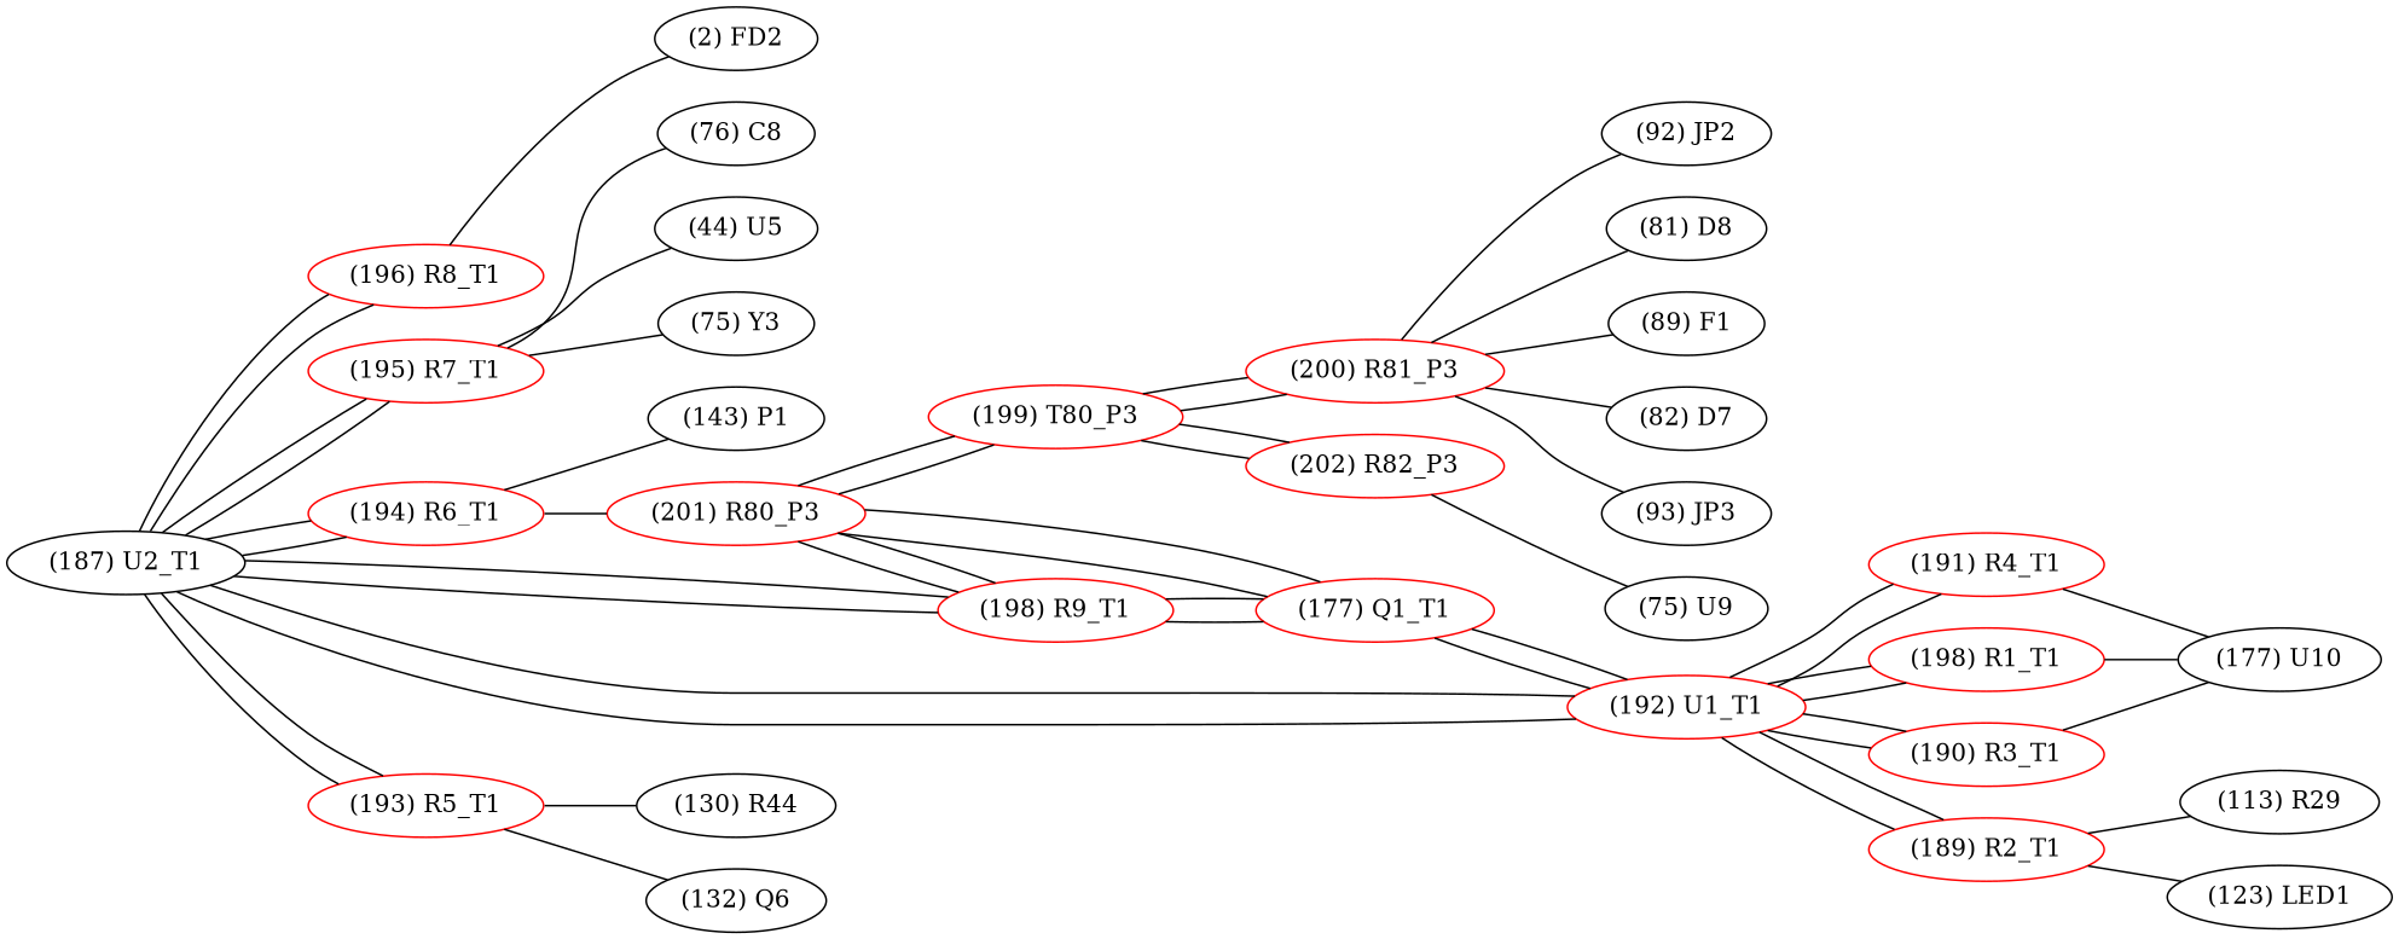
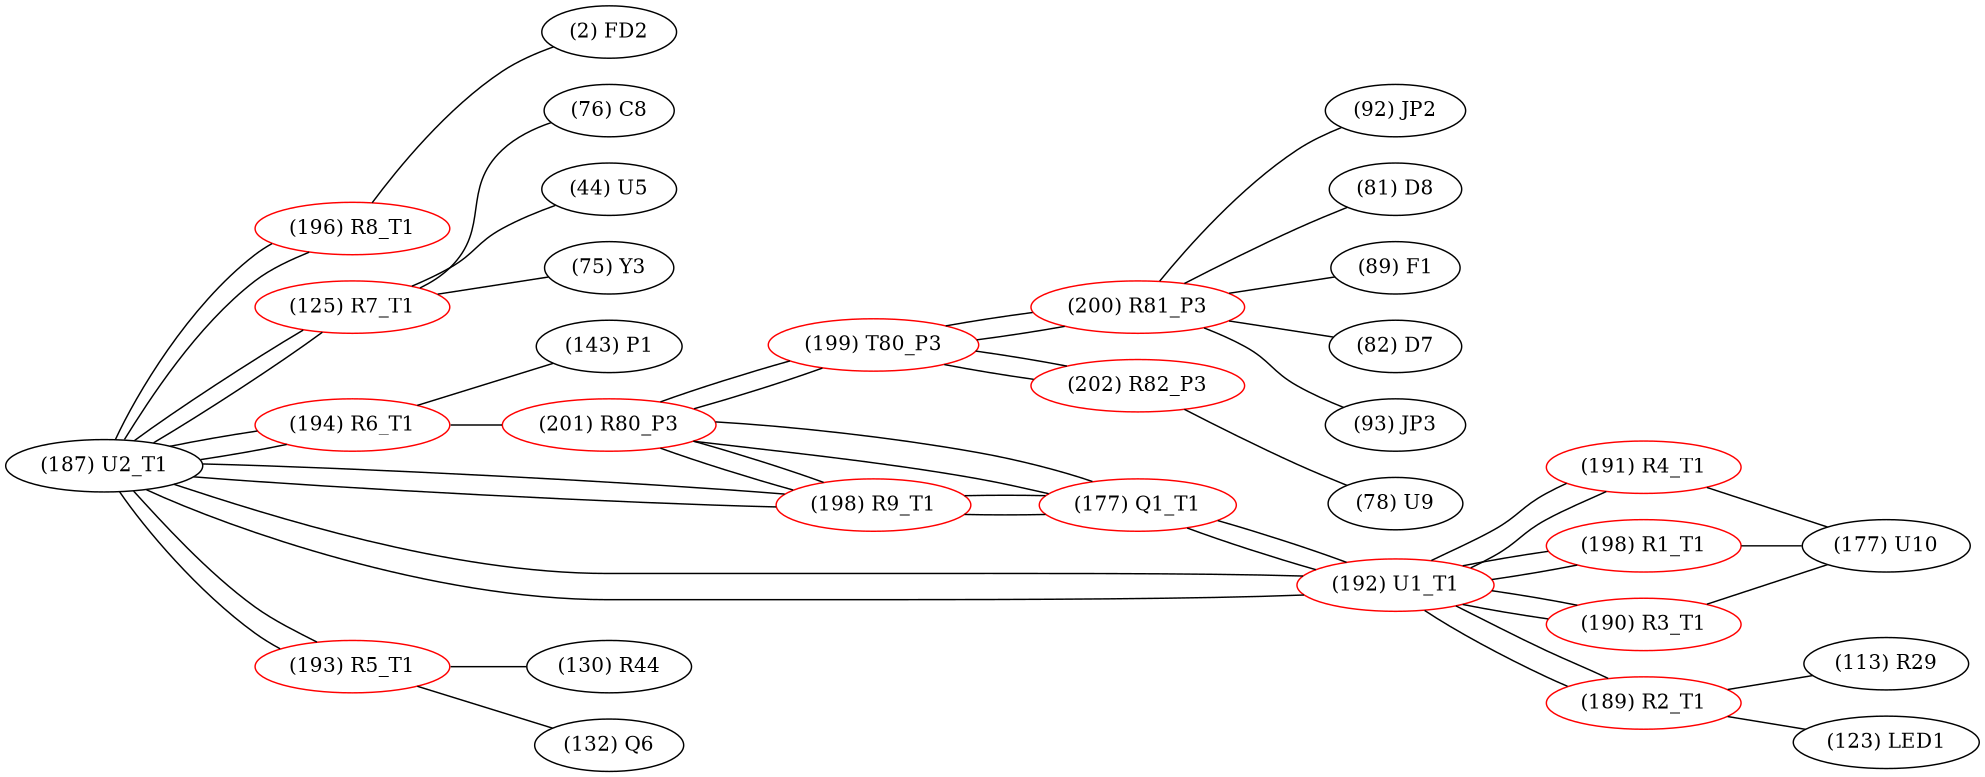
  graph {
    rankdir=LR
    n1 [color=black label="(187) U2_T1"]
    n2 [color=red label="(196) R8_T1"]
-   n3 [color=red label="(195) R7_T1"]
+   n3 [color=red label="(125) R7_T1"]
    n4 [color=red label="(194) R6_T1"]
    n5 [color=red label="(193) R5_T1"]
    n6 [color=red label="(192) U1_T1"]
    n7 [color=red label="(198) R9_T1"]
    n8 [label="(2) FD2"]
    n9 [label="(44) U5"]
    n10 [label="(75) Y3"]
    n11 [label="(76) C8"]
    n12 [label="(143) P1"]
    n13 [color=red label="(201) R80_P3"]
    n14 [label="(130) R44"]
    n15 [label="(132) Q6"]
    n16 [color=red label="(198) R1_T1"]
    n17 [color=red label="(189) R2_T1"]
    n18 [color=red label="(190) R3_T1"]
    n19 [color=red label="(191) R4_T1"]
    n20 [color=red label="(177) Q1_T1"]
    n21 [label="(177) U10"]
    n22 [label="(123) LED1"]
    n23 [label="(113) R29"]
    n24 [color=red label="(199) T80_P3"]
    n25 [color=red label="(200) R81_P3"]
    n26 [color=red label="(202) R82_P3"]
    n27 [label="(89) F1"]
    n28 [label="(82) D7"]
    n29 [label="(93) JP3"]
    n30 [label="(92) JP2"]
    n31 [label="(81) D8"]
-   n32 [label="(75) U9"]
+   n32 [label="(78) U9"]
    n1 -- n2
    n1 -- n3
    n1 -- n4
    n1 -- n5
    n1 -- n6
    n1 -- n7
    n2 -- n1
    n2 -- n8
    n3 -- n1
    n3 -- n9
    n3 -- n10
    n3 -- n11
    n4 -- n1
    n4 -- n12
    n4 -- n13
    n5 -- n1
    n5 -- n14
    n5 -- n15
    n6 -- n1
    n6 -- n16
    n6 -- n17
    n6 -- n18
    n6 -- n19
    n6 -- n20
    n7 -- n1
    n7 -- n13
    n7 -- n20
    n13 -- n7
    n13 -- n20
    n13 -- n24
    n16 -- n6
    n16 -- n21
    n17 -- n6
    n17 -- n22
    n17 -- n23
    n18 -- n6
    n18 -- n21
    n19 -- n6
    n19 -- n21
    n20 -- n6
    n20 -- n7
    n20 -- n13
    n24 -- n13
    n24 -- n25
    n24 -- n26
    n25 -- n24
    n25 -- n27
    n25 -- n28
    n25 -- n29
    n25 -- n30
    n25 -- n31
    n26 -- n24
    n26 -- n32
  }
